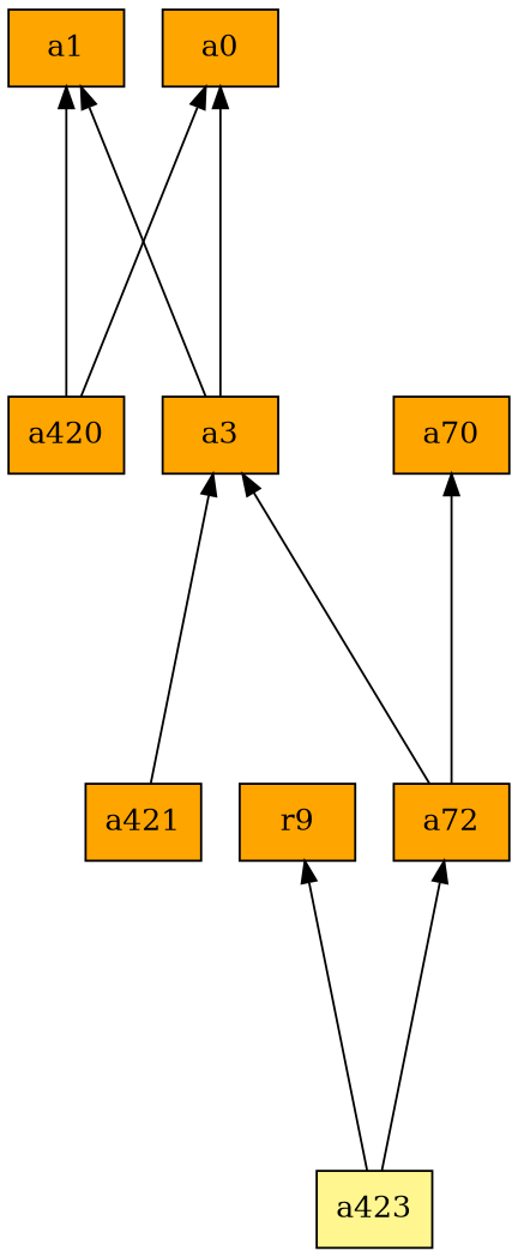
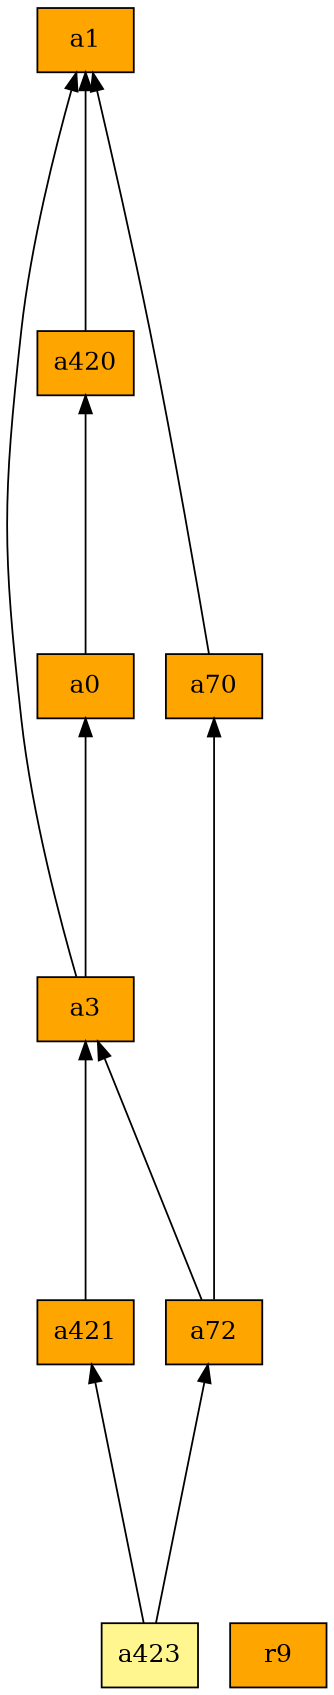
  digraph {
    rankdir=BT
    ranksep=2.0
    node [fillcolor=orange shape=record style=filled]
    n1 [fillcolor=khaki1 label="{a423}"]
    n2 [label="{a421}"]
    n3 [label="{a72}"]
    n4 [label="{a3}"]
    n5 [label="{a70}"]
    n6 [label="{a1}"]
    n7 [label="{a420}"]
    n8 [label="{a0}"]
    n9 [label="{r9}"]
-   n1 -> n9
+   n1 -> n2
    n1 -> n3
    n2 -> n4
    n3 -> n4
    n3 -> n5
    n4 -> n6
    n4 -> n8
+   n5 -> n6
    n7 -> n6
-   n7 -> n8
+   n8 -> n7
  }
